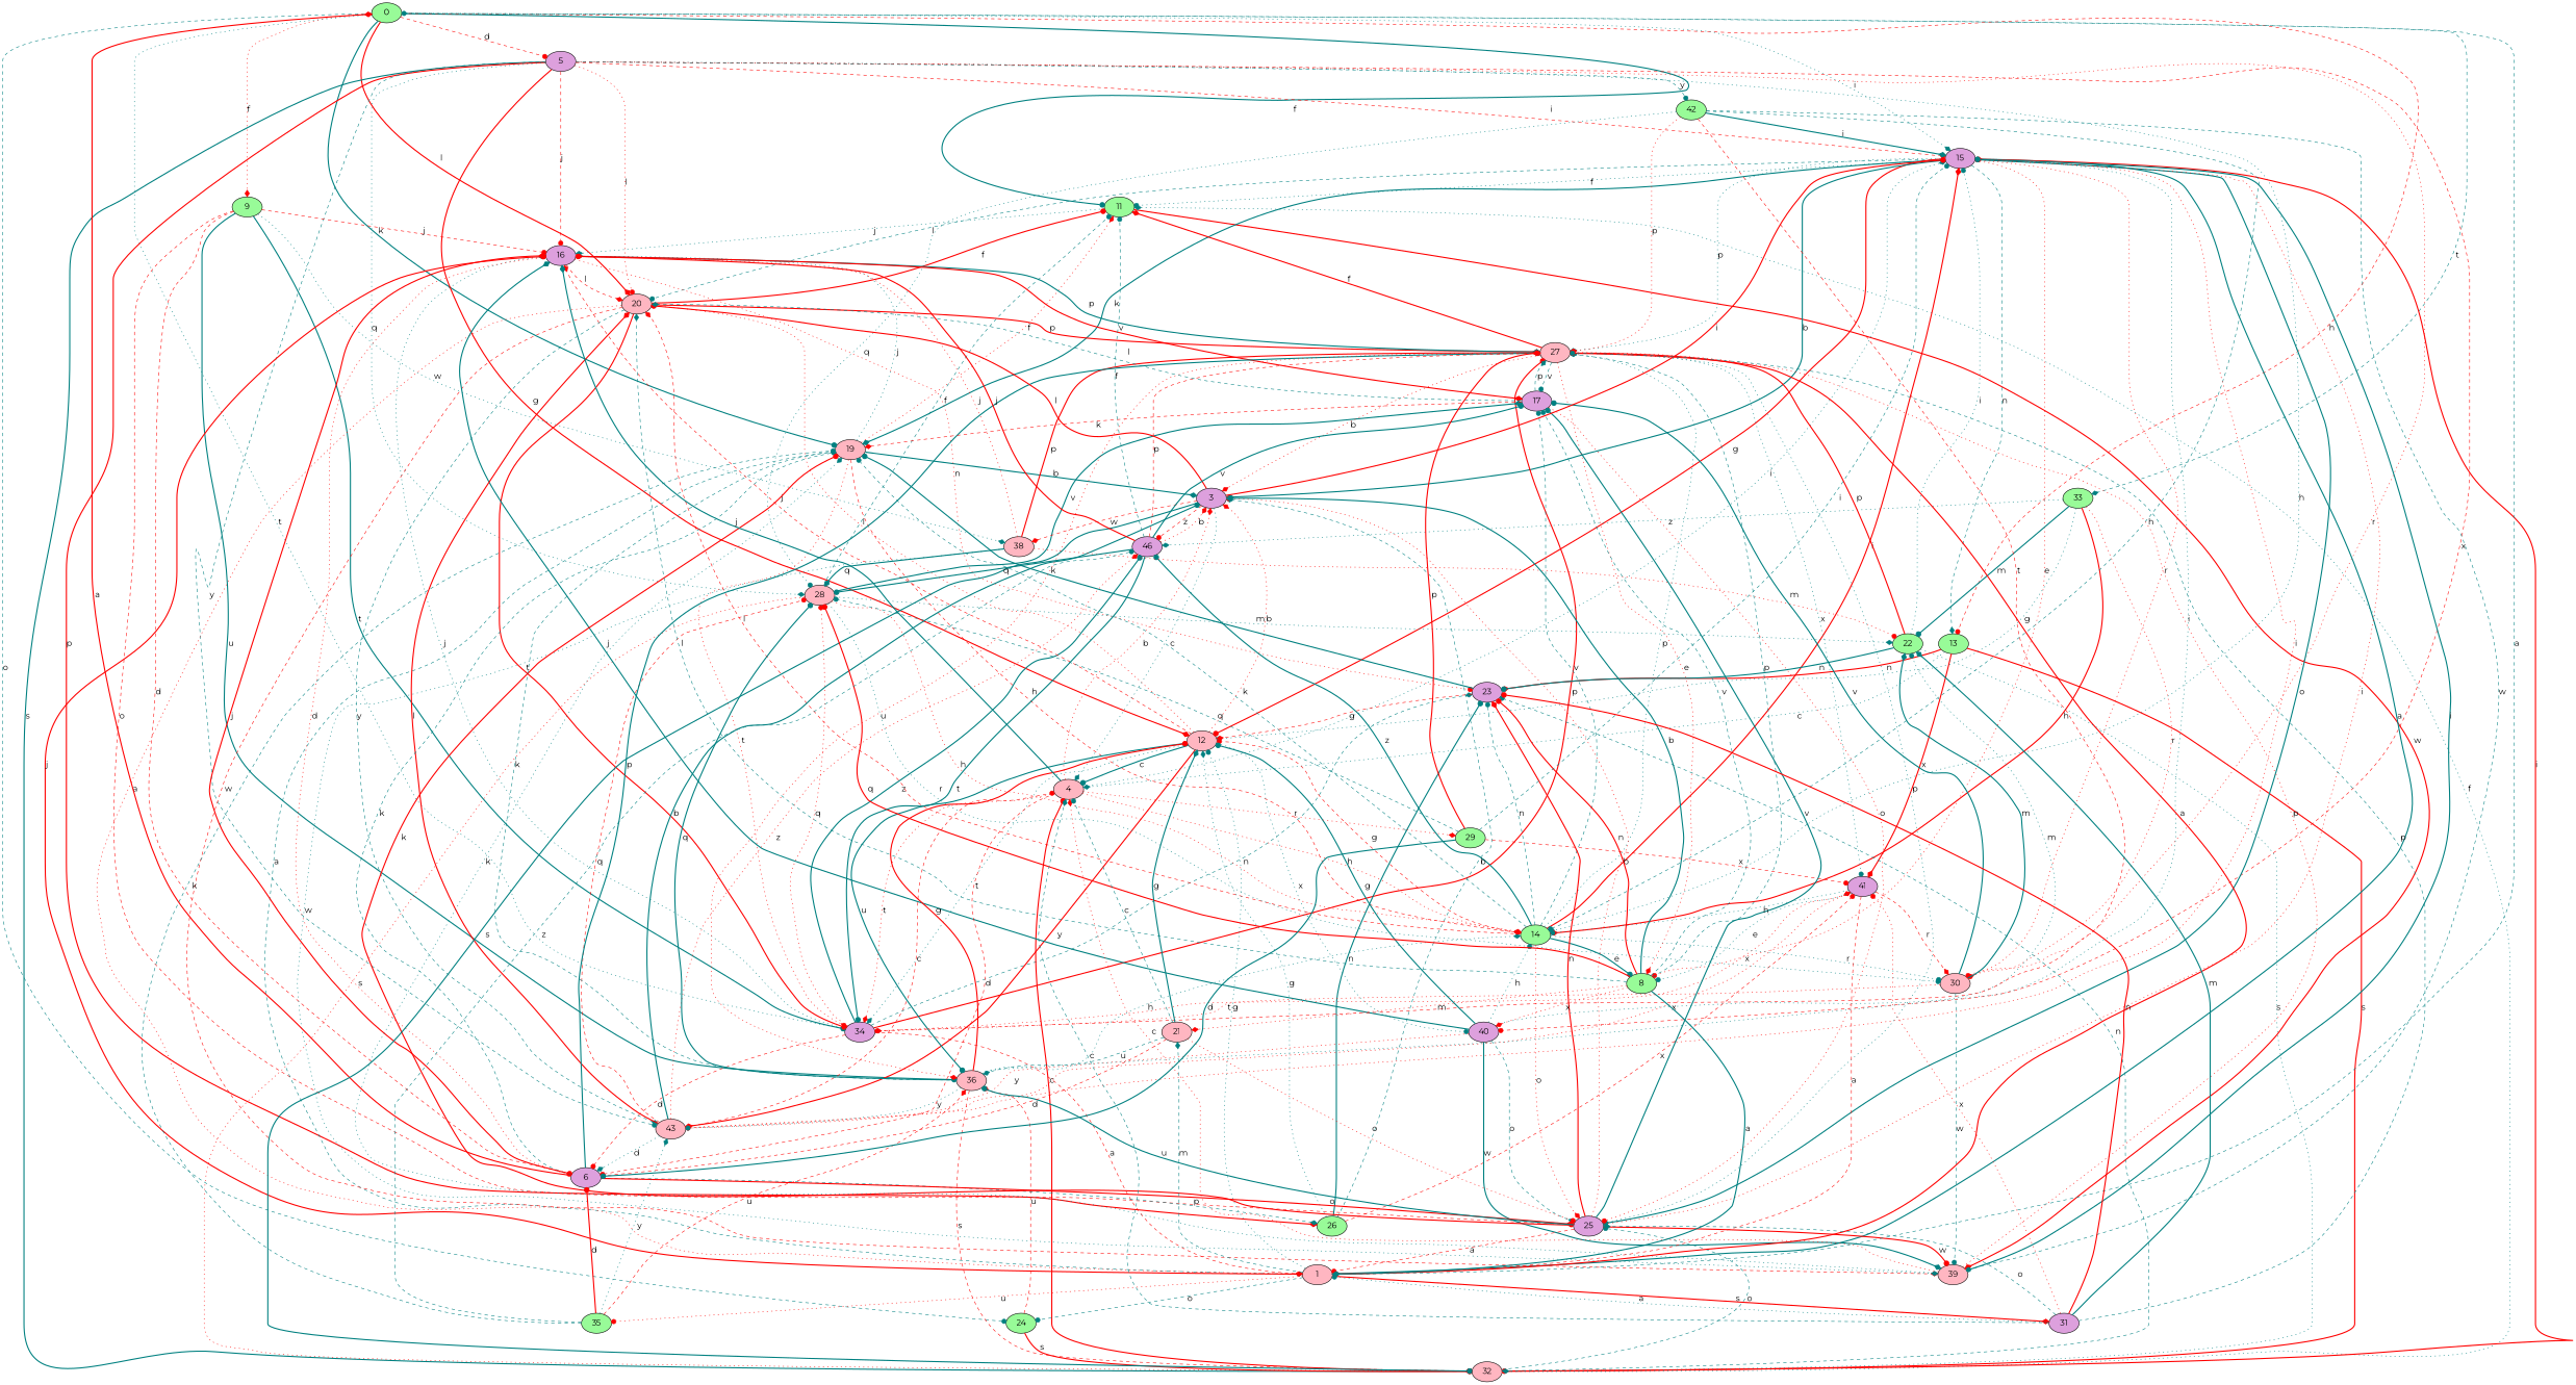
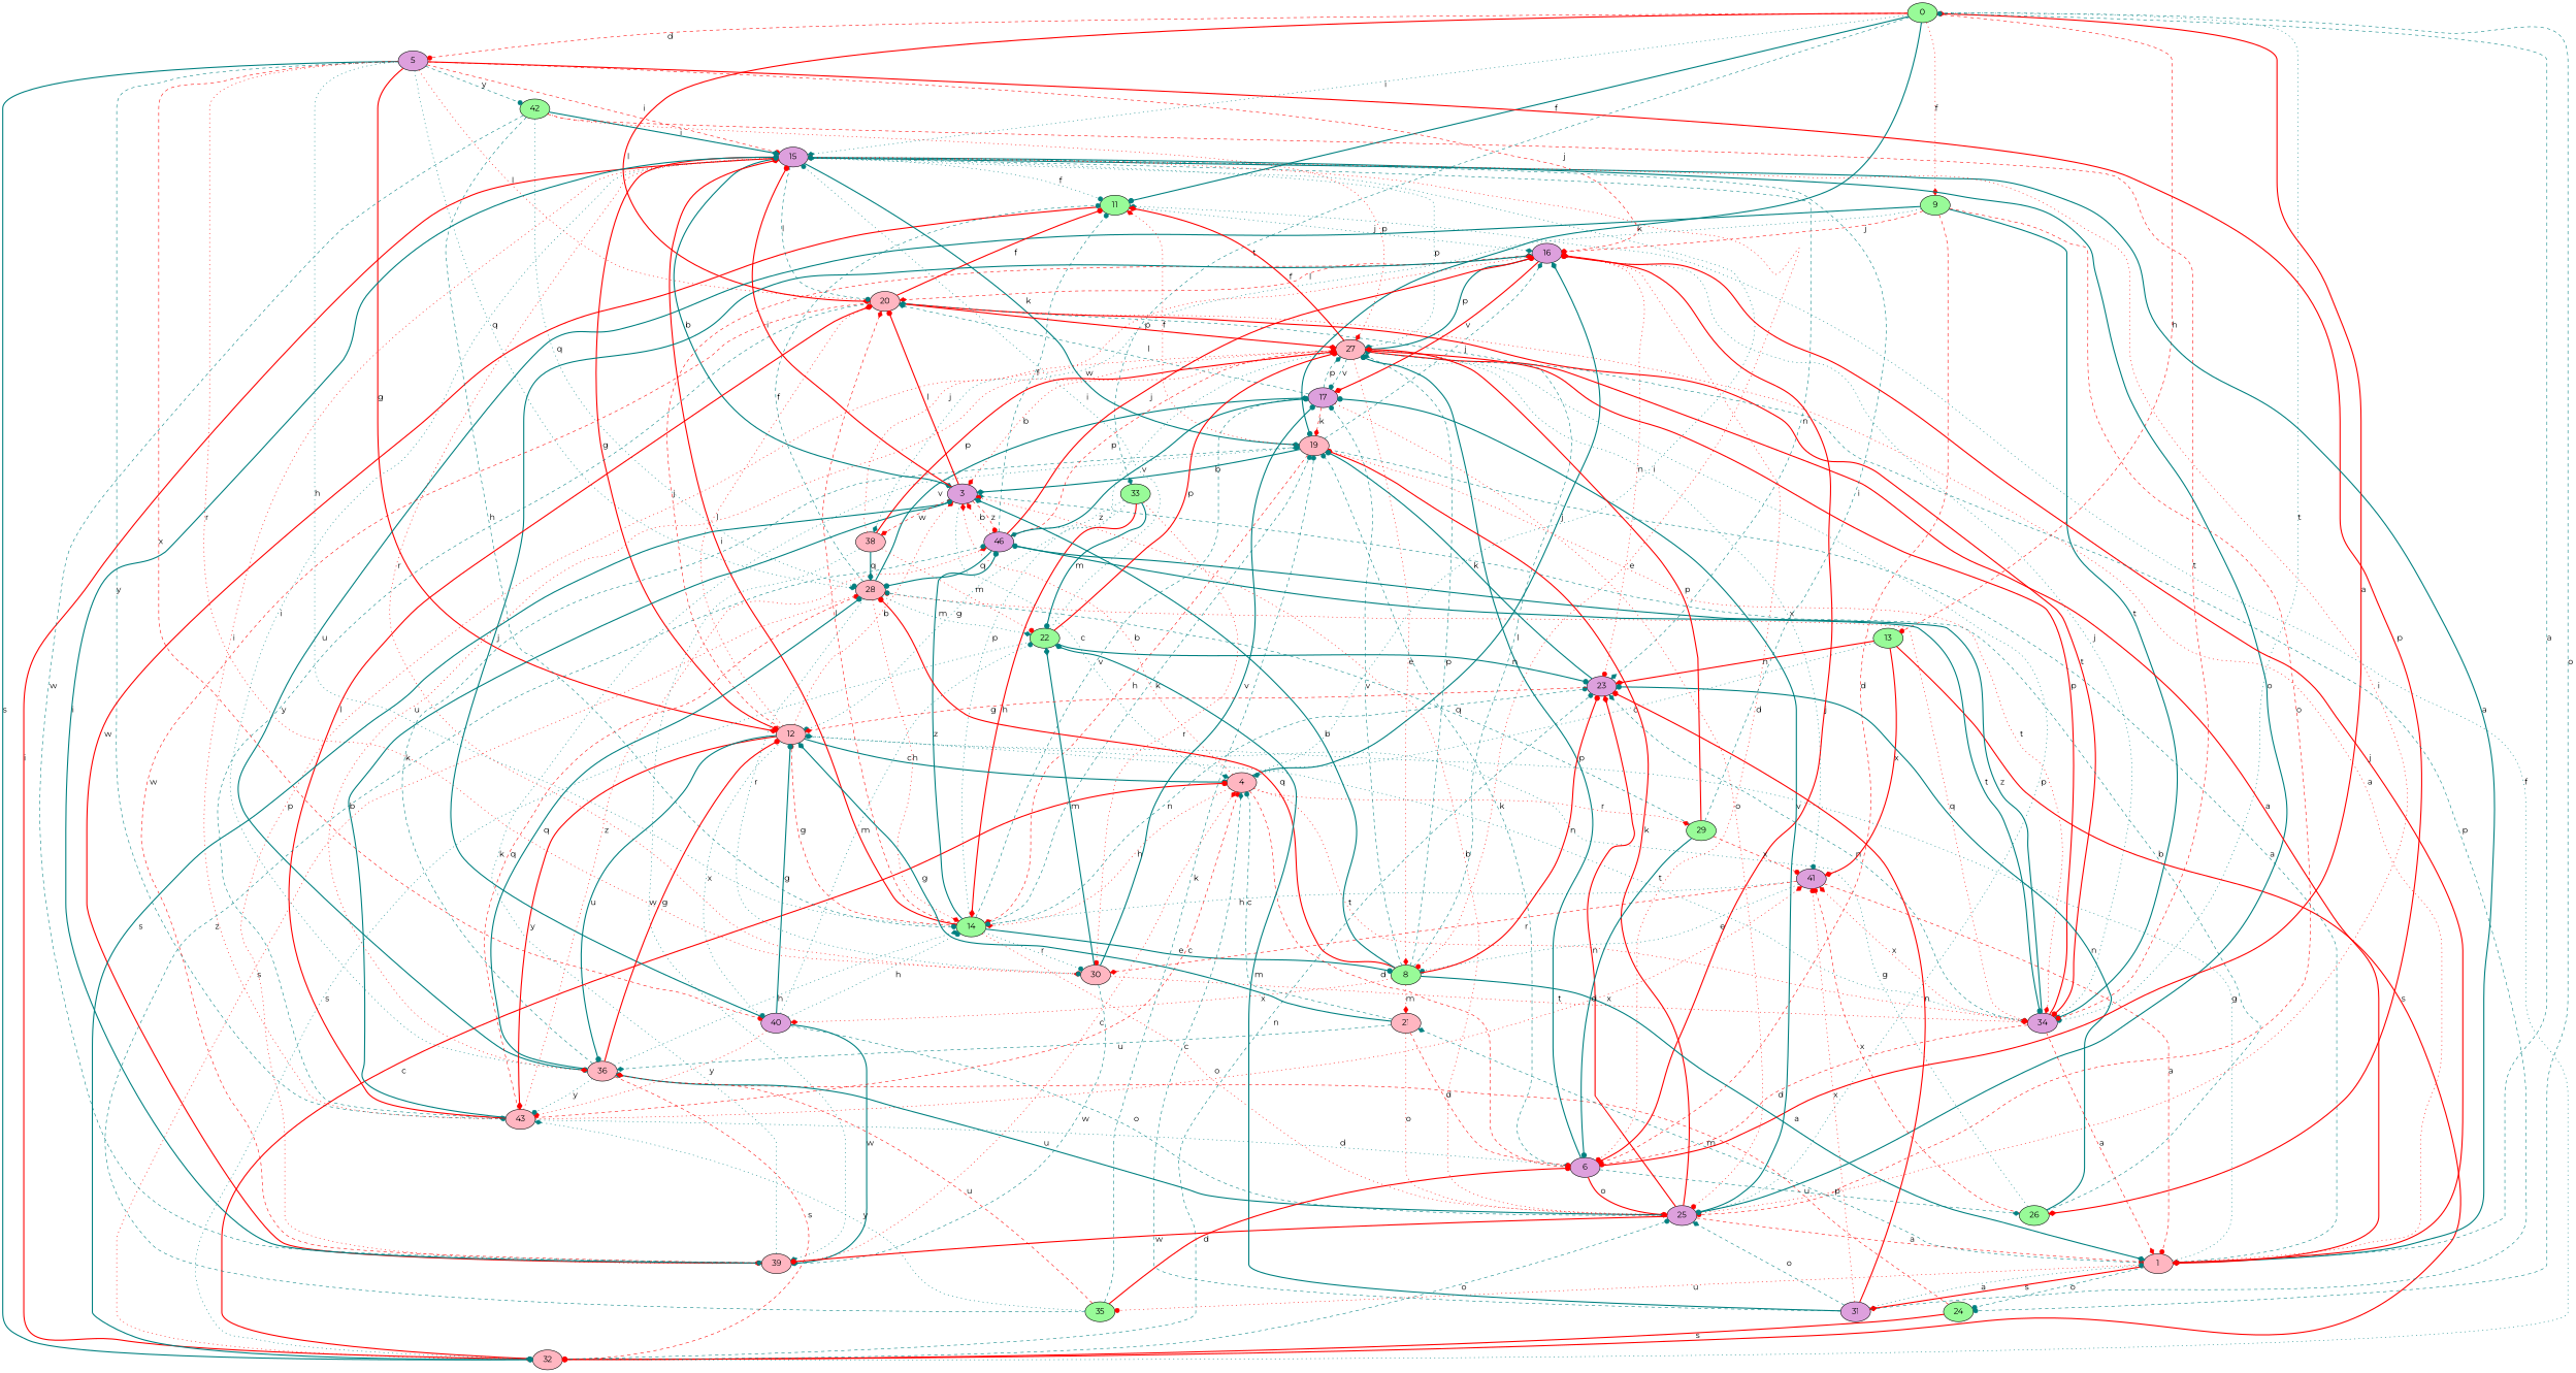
  strict digraph {
    fontname=Montserrat
    node [fillcolor=lightpink fontname=Montserrat style=filled]
    edge [arrowhead=dot color=teal fontname=Montserrat style=bold]
    0 [fillcolor=palegreen]
    5 [fillcolor=plum]
    9 [fillcolor=palegreen]
    11 [fillcolor=palegreen]
    13 [fillcolor=palegreen]
    15 [fillcolor=plum]
    19
    20
    24 [fillcolor=palegreen]
    33 [fillcolor=palegreen]
    34 [fillcolor=plum]
    12
    16 [fillcolor=plum]
    32
    14 [fillcolor=palegreen]
    26 [fillcolor=palegreen]
    28
    30
    40 [fillcolor=plum]
    42 [fillcolor=palegreen]
    43
    38
    6 [fillcolor=plum]
    25 [fillcolor=plum]
    36
    39
    4
    23 [fillcolor=plum]
    41 [fillcolor=plum]
    1
    3 [fillcolor=plum]
    27
    8 [fillcolor=palegreen]
    46 [fillcolor=plum]
    22 [fillcolor=palegreen]
    21
    31 [fillcolor=plum]
    35 [fillcolor=palegreen]
    n39 [fillcolor=plum label=17]
    29 [fillcolor=palegreen]
    0 -> 5 [color=red label=d style=dashed]
    0 -> 9 [arrowhead=diamond color=red label=f style=dotted]
    0 -> 11 [label=f]
    0 -> 13 [color=red label=h style=dashed]
    0 -> 15 [arrowhead=diamond label=i style=dotted]
    0 -> 19 [label=k]
    0 -> 20 [arrowhead=diamond color=red label=l]
    0 -> 24 [label=o style=dashed]
    0 -> 33 [arrowhead=diamond label=t style=dashed]
    0 -> 34 [label=t style=dotted]
    5 -> 15 [color=red label=i style=dashed]
    5 -> 20 [color=red label=l style=dotted]
    5 -> 12 [arrowhead=diamond color=red label=g]
    5 -> 16 [color=red label=j style=dashed]
    5 -> 32 [label=s]
    5 -> 14 [label=h style=dotted]
    5 -> 26 [arrowhead=diamond color=red label=p]
    5 -> 28 [arrowhead=diamond label=q style=dotted]
    5 -> 30 [color=red label=r style=dotted]
    5 -> 40 [color=red label=x style=dashed]
    5 -> 42 [label=y style=dashed]
    5 -> 43 [label=y style=dashed]
    9 -> 34 [label=t]
    9 -> 16 [color=red label=j style=dashed]
    9 -> 38 [arrowhead=diamond label=w style=dotted]
    9 -> 6 [color=red label=d style=dashed]
    9 -> 25 [color=red label=o style=dashed]
    9 -> 36 [label=u]
    11 -> 16 [arrowhead=diamond label=j style=dotted]
    11 -> 39 [arrowhead=diamond color=red label=w]
    13 -> 32 [color=red label=s]
    13 -> 4 [arrowhead=diamond label=c style=dotted]
    13 -> 23 [arrowhead=diamond color=red label=n]
    13 -> 41 [arrowhead=diamond color=red label=x]
    15 -> 11 [label=f style=dotted]
    15 -> 19 [arrowhead=diamond label=k]
    15 -> 20 [label=l style=dashed]
    15 -> 12 [color=red label=g]
    15 -> 30 [arrowhead=diamond color=red label=r style=dotted]
    15 -> 25 [label=o]
-   15 -> 13 [arrowhead=diamond label=n style=dashed]
+   15 -> 23 [arrowhead=diamond label=n style=dashed]
    15 -> 1 [arrowhead=diamond label=a]
    15 -> 3 [arrowhead=diamond label=b]
    15 -> 27 [arrowhead=diamond label=p style=dotted]
    15 -> 8 [color=red label=e style=dotted]
    19 -> 11 [arrowhead=diamond color=red label=f style=dotted]
    19 -> 34 [arrowhead=diamond color=red label=t style=dotted]
-   19 -> 16 [arrowhead=diamond label=j style=dotted]
+   19 -> 16 [arrowhead=diamond label=j style=dashed]
    19 -> 14 [arrowhead=diamond color=red label=h style=dashed]
    19 -> 1 [arrowhead=diamond label=a style=dashed]
    19 -> 3 [arrowhead=diamond label=b]
    20 -> 11 [color=red label=f]
    20 -> 34 [color=red label=t]
    20 -> 43 [arrowhead=diamond label=y style=dashed]
    20 -> 39 [arrowhead=diamond color=red label=w style=dashed]
    20 -> 1 [arrowhead=diamond color=red label=a style=dotted]
    20 -> 27 [arrowhead=diamond color=red label=p]
    24 -> 32 [color=red label=s]
    24 -> 36 [arrowhead=diamond color=red label=u style=dashed]
    33 -> 12 [label=g style=dotted]
    33 -> 14 [arrowhead=diamond color=red label=h]
    33 -> 30 [color=red label=r style=dotted]
    33 -> 46 [arrowhead=diamond label=z style=dotted]
    33 -> 22 [label=m]
    34 -> 16 [arrowhead=diamond label=j style=dotted]
    34 -> 28 [color=red label=q style=dotted]
    34 -> 6 [color=red label=d style=dashed]
    34 -> 23 [arrowhead=diamond label=n style=dashed]
    34 -> 41 [arrowhead=diamond color=red label=x style=dotted]
    34 -> 1 [arrowhead=diamond color=red label=a style=dashed]
    34 -> 27 [color=red label=p]
    34 -> 46 [label=z]
    12 -> 20 [color=red label=l style=dotted]
    12 -> 34 [arrowhead=diamond label=t style=dotted]
    12 -> 16 [arrowhead=diamond color=red label=j style=dashed]
    12 -> 40 [label=x style=dotted]
    12 -> 43 [arrowhead=diamond color=red label=y]
    12 -> 36 [label=u]
    12 -> 4 [label=c]
    12 -> 3 [arrowhead=diamond color=red label=b style=dotted]
    16 -> 20 [arrowhead=diamond color=red label=l style=dashed]
    16 -> 6 [color=red label=d style=dotted]
    16 -> 23 [color=red label=n style=dotted]
    16 -> 27 [arrowhead=diamond label=p]
    16 -> n39 [arrowhead=diamond color=red label=v]
    32 -> 11 [arrowhead=diamond label=f style=dotted]
    32 -> 15 [arrowhead=diamond color=red label=i]
    32 -> 25 [label=o style=dashed]
    32 -> 4 [color=red label=c]
    32 -> 23 [label=n style=dashed]
    14 -> 15 [arrowhead=diamond color=red label=i]
    14 -> 19 [label=k style=dashed]
    14 -> 20 [arrowhead=diamond color=red label=l style=dashed]
    14 -> 12 [color=red label=g style=dashed]
    14 -> 30 [label=r style=dotted]
    14 -> 25 [arrowhead=diamond color=red label=o style=dotted]
    14 -> 23 [label=n style=dashed]
    14 -> 27 [arrowhead=diamond label=p style=dotted]
    14 -> 8 [label=e]
    14 -> 46 [label=z]
    14 -> n39 [label=v style=dashed]
    26 -> 12 [arrowhead=diamond label=g style=dotted]
    26 -> 23 [label=n]
    26 -> 41 [color=red label=x style=dashed]
    26 -> 3 [arrowhead=diamond label=b style=dashed]
    28 -> 11 [label=f style=dashed]
    28 -> 32 [arrowhead=diamond color=red label=s style=dotted]
    28 -> 14 [arrowhead=diamond color=red label=h style=dotted]
    28 -> 30 [label=r style=dotted]
    28 -> 22 [arrowhead=diamond label=m style=dotted]
    28 -> n39 [arrowhead=diamond label=v]
    30 -> 34 [arrowhead=diamond color=red label=t style=dotted]
    30 -> 39 [label=w style=dashed]
    30 -> 22 [arrowhead=diamond label=m]
    30 -> n39 [label=v]
    40 -> 12 [label=g]
    40 -> 16 [arrowhead=diamond label=j]
    40 -> 14 [label=h style=dotted]
    40 -> 43 [color=red label=y style=dotted]
    40 -> 25 [arrowhead=diamond label=o style=dashed]
    40 -> 39 [arrowhead=diamond label=w]
    40 -> 22 [label=m style=dotted]
    42 -> 15 [arrowhead=diamond label=i]
    42 -> 34 [color=red label=t style=dashed]
    42 -> 14 [label=h style=dashed]
    42 -> 28 [label=q style=dotted]
    42 -> 39 [label=w style=dashed]
    42 -> 27 [arrowhead=diamond color=red label=p style=dotted]
    43 -> 15 [color=red label=i style=dotted]
    43 -> 20 [arrowhead=diamond color=red label=l]
    43 -> 28 [color=red label=q style=dashed]
    43 -> 6 [arrowhead=diamond label=d style=dotted]
    43 -> 4 [color=red label=c style=dashed]
    43 -> 41 [arrowhead=diamond color=red label=x style=dotted]
    43 -> 3 [label=b]
    43 -> 46 [arrowhead=diamond color=red label=z style=dotted]
    38 -> 16 [arrowhead=diamond color=red label=j style=dotted]
    38 -> 28 [arrowhead=diamond label=q]
    38 -> 39 [arrowhead=diamond label=w style=dotted]
    38 -> 27 [arrowhead=diamond color=red label=p]
    38 -> 22 [color=red label=m style=dotted]
    6 -> 0 [arrowhead=diamond color=red label=a]
    6 -> 19 [label=k style=dashed]
    6 -> 16 [arrowhead=diamond color=red label=j]
    6 -> 26 [arrowhead=diamond label=p style=dashed]
    6 -> 25 [arrowhead=diamond color=red label=o]
    6 -> 27 [label=p]
    25 -> 15 [color=red label=i style=dotted]
    25 -> 19 [color=red label=k]
    25 -> 36 [label=u]
    25 -> 39 [color=red label=w]
    25 -> 23 [arrowhead=diamond color=red label=n]
    25 -> 1 [color=red label=a style=dashed]
    25 -> 3 [color=red label=b style=dotted]
    25 -> 27 [label=p style=dotted]
    25 -> n39 [label=v]
    36 -> 15 [label=i style=dotted]
    36 -> 19 [label=k style=dashed]
    36 -> 12 [color=red label=g]
    36 -> 32 [color=red label=s style=dashed]
    36 -> 14 [arrowhead=diamond label=h style=dotted]
    36 -> 28 [label=q]
    36 -> 43 [label=y style=dotted]
    39 -> 15 [label=i]
    39 -> 19 [arrowhead=diamond label=k style=dotted]
    39 -> 4 [arrowhead=diamond color=red label=c style=dotted]
    39 -> 27 [color=red label=p style=dotted]
    4 -> 15 [arrowhead=diamond label=i style=dotted]
    4 -> 34 [arrowhead=diamond color=red label=t style=dotted]
    4 -> 16 [arrowhead=diamond label=j]
    4 -> 14 [arrowhead=diamond color=red label=h style=dotted]
    4 -> 6 [color=red label=d style=dashed]
    4 -> 3 [arrowhead=diamond color=red label=b style=dotted]
    4 -> 29 [arrowhead=diamond color=red label=r style=dotted]
    23 -> 19 [label=k]
    23 -> 12 [arrowhead=diamond color=red label=g style=dashed]
    41 -> 14 [label=h style=dotted]
    41 -> 30 [arrowhead=diamond color=red label=r style=dashed]
    41 -> 1 [color=red label=a style=dashed]
    41 -> 8 [label=e style=dotted]
    1 -> 0 [label=a style=dashed]
    1 -> 24 [label=o style=dashed]
    1 -> 12 [label=g style=dotted]
    1 -> 16 [color=red label=j]
    1 -> 21 [arrowhead=diamond label=m style=dashed]
    1 -> 31 [arrowhead=diamond color=red label=s]
    1 -> 35 [color=red label=u style=dotted]
    3 -> 15 [color=red label=i]
    3 -> 20 [color=red label=l]
    3 -> 32 [label=s]
    3 -> 38 [arrowhead=diamond color=red label=w style=dashed]
    3 -> 4 [arrowhead=diamond label=c style=dotted]
    3 -> 46 [color=red label=z style=dashed]
    27 -> 11 [arrowhead=diamond color=red label=f]
    27 -> 36 [arrowhead=diamond color=red label=u style=dotted]
    27 -> 41 [label=x style=dotted]
    27 -> 1 [arrowhead=diamond color=red label=a]
    27 -> 3 [arrowhead=diamond color=red label=b style=dotted]
    27 -> 8 [arrowhead=diamond color=red label=e style=dotted]
    27 -> n39 [label=v style=dashed]
    8 -> 20 [arrowhead=diamond label=l style=dashed]
    8 -> 28 [color=red label=q]
    8 -> 40 [arrowhead=diamond color=red label=x style=dotted]
    8 -> 23 [color=red label=n]
    8 -> 1 [arrowhead=diamond label=a]
    8 -> 3 [arrowhead=diamond label=b]
    8 -> 27 [arrowhead=diamond label=p style=dashed]
    8 -> 21 [arrowhead=diamond color=red label=m style=dotted]
    8 -> n39 [label=v style=dashed]
    46 -> 11 [label=f style=dashed]
    46 -> 34 [label=t]
    46 -> 16 [color=red label=j]
    46 -> 28 [label=q]
    46 -> 3 [arrowhead=diamond color=red label=b style=dotted]
    46 -> 27 [color=red label=p style=dashed]
    46 -> n39 [label=v]
    22 -> 15 [label=i style=dotted]
    22 -> 32 [arrowhead=diamond label=s style=dotted]
    22 -> 23 [label=n]
    22 -> 27 [color=red label=p]
    21 -> 12 [arrowhead=diamond label=g]
    21 -> 6 [color=red label=d style=dashed]
    21 -> 25 [color=red label=o style=dotted]
    21 -> 36 [arrowhead=diamond label=u style=dashed]
    21 -> 4 [label=c style=dashed]
    31 -> 25 [arrowhead=diamond label=o style=dashed]
    31 -> 4 [arrowhead=diamond label=c style=dashed]
    31 -> 23 [color=red label=n]
    31 -> 41 [color=red label=x style=dotted]
    31 -> 1 [label=a style=dotted]
    31 -> 27 [label=p style=dashed]
    31 -> 22 [arrowhead=diamond label=m]
    35 -> 19 [label=k style=dashed]
    35 -> 43 [arrowhead=diamond label=y style=dotted]
    35 -> 6 [color=red label=d]
    35 -> 36 [arrowhead=diamond color=red label=u style=dashed]
    35 -> 46 [label=z style=dashed]
    n39 -> 19 [arrowhead=diamond color=red label=k style=dashed]
    n39 -> 20 [arrowhead=diamond label=l style=dashed]
    n39 -> 25 [color=red label=o style=dotted]
    n39 -> 27 [arrowhead=diamond label=p style=dashed]
    29 -> 15 [label=i style=dashed]
    29 -> 28 [label=q style=dashed]
    29 -> 6 [label=d]
    29 -> 41 [color=red label=x style=dashed]
    29 -> 27 [arrowhead=diamond color=red label=p]
  }
